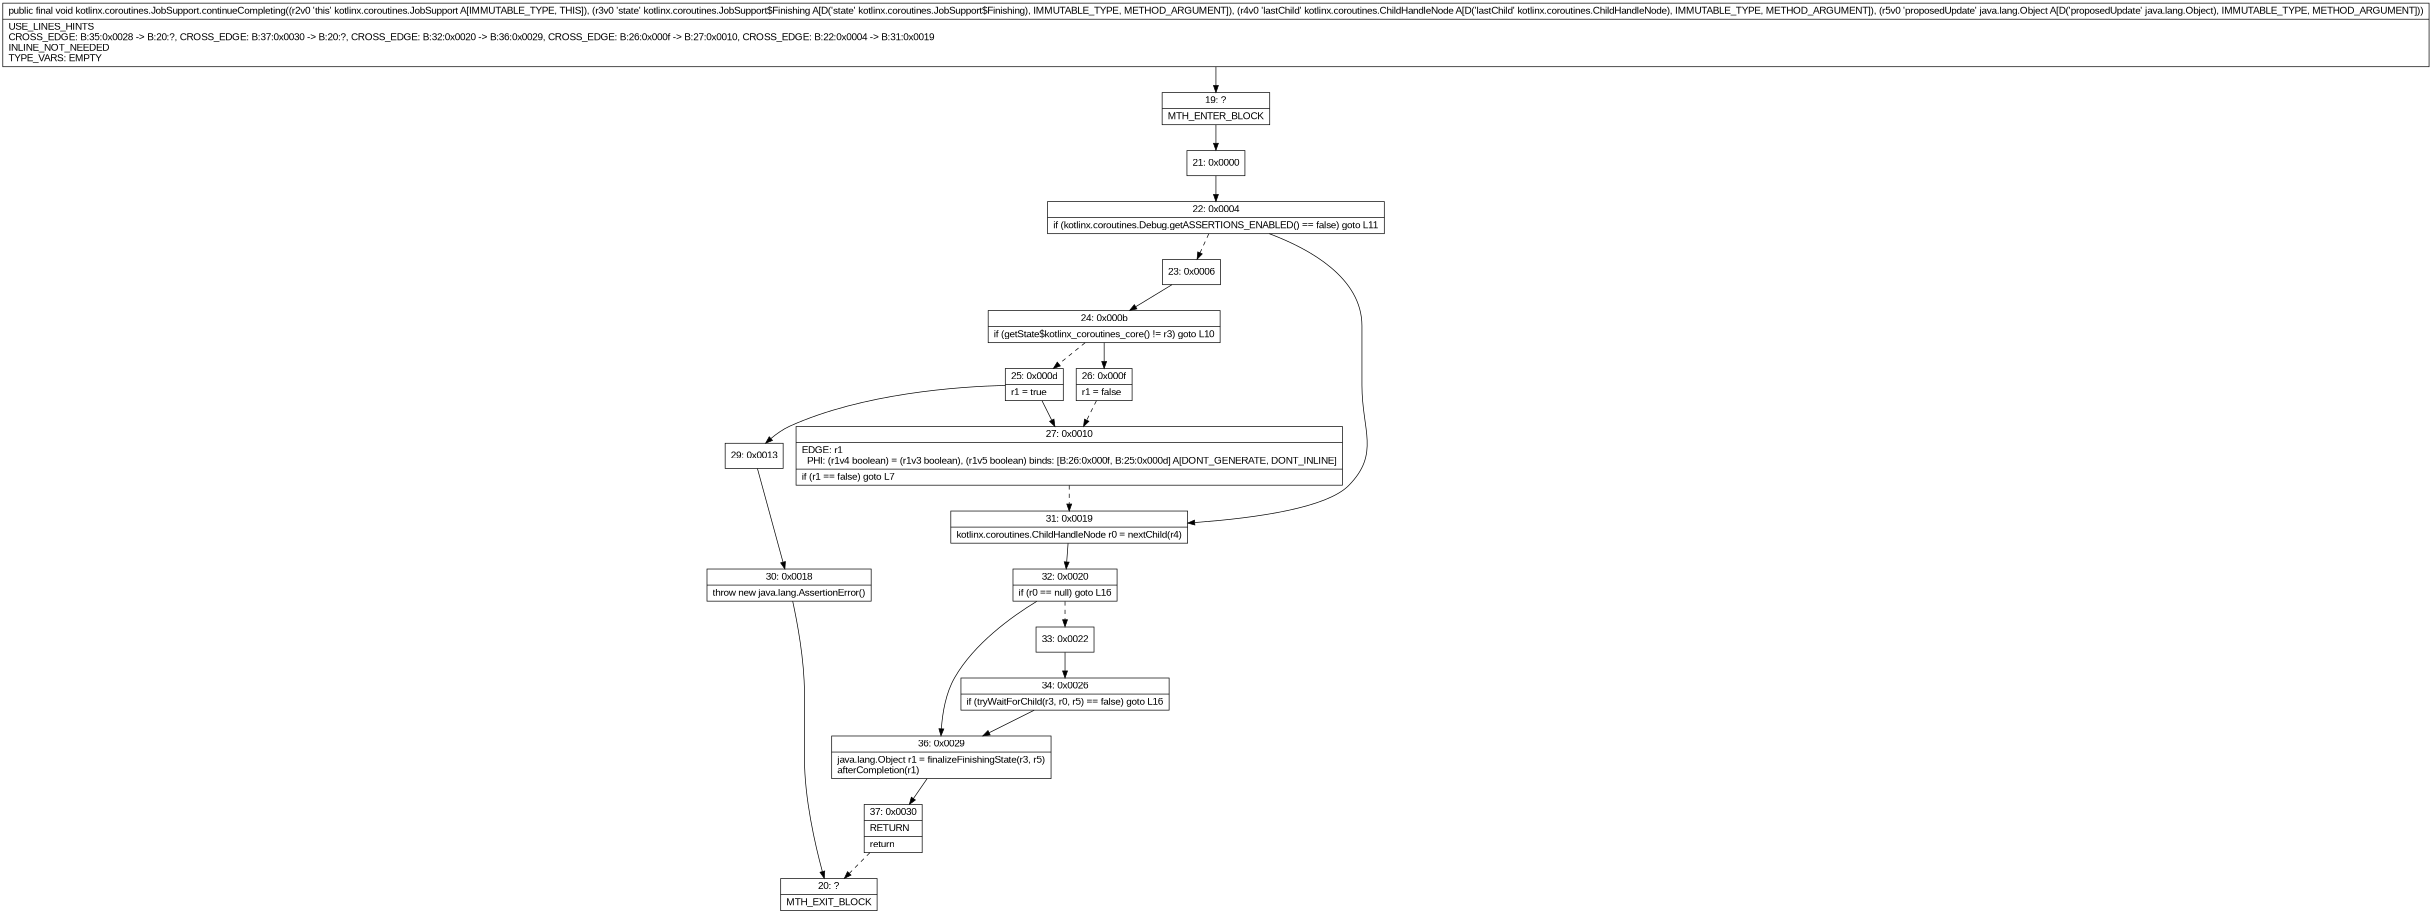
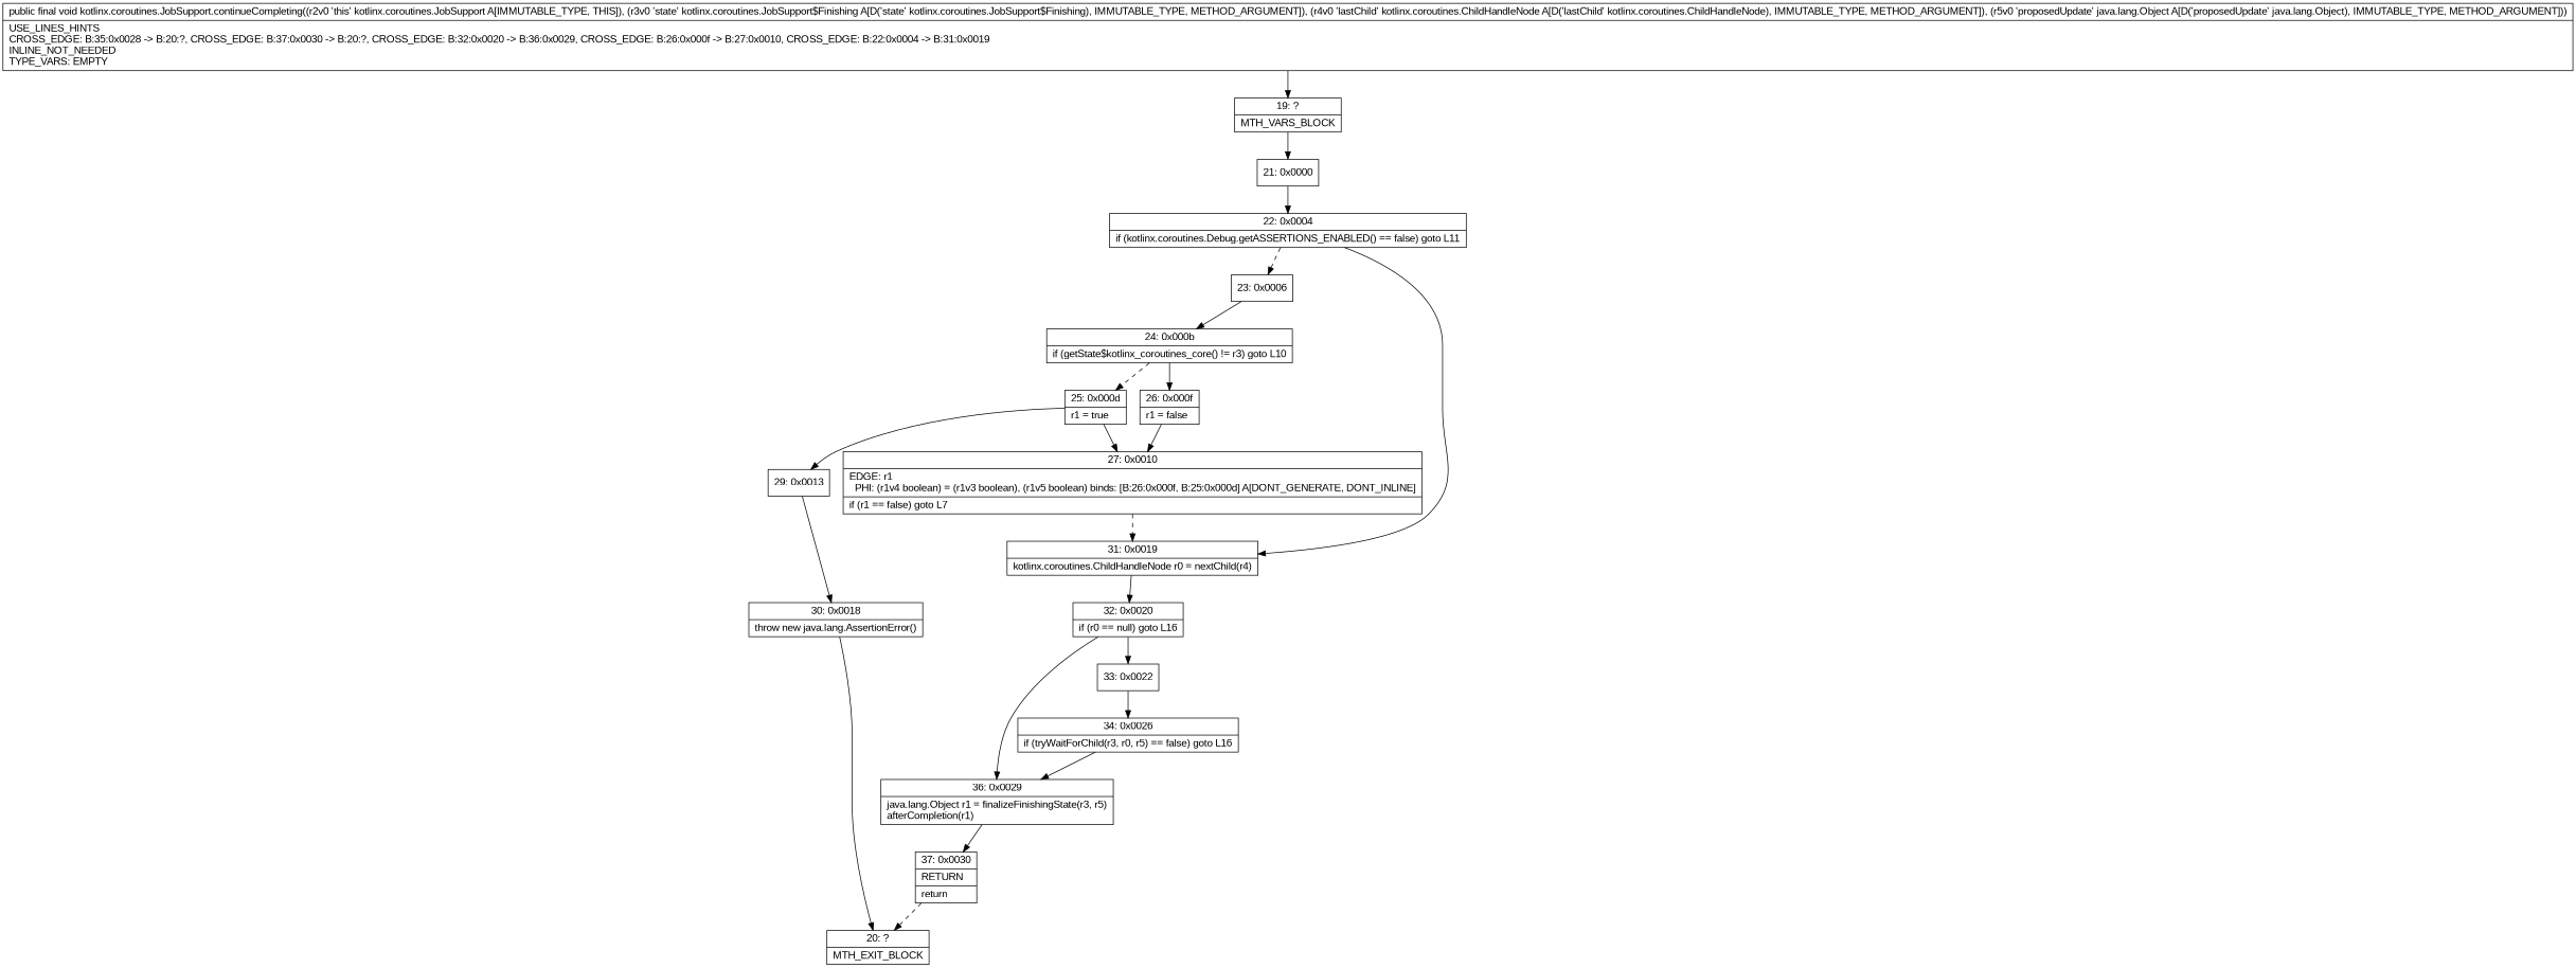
  digraph {
    fontname="Liberation Sans"
    node [fontname="Liberation Sans" shape=record]
    edge [fontname="Liberation Sans"]
-   n1 [label="{19\:\ ?|MTH_ENTER_BLOCK\l}"]
+   n1 [label="{19\:\ ?|MTH_VARS_BLOCK\l}"]
    n2 [label="{21\:\ 0x0000}"]
    n3 [label="{22\:\ 0x0004|if (kotlinx.coroutines.Debug.getASSERTIONS_ENABLED() == false) goto L11\l}"]
    n4 [label="{23\:\ 0x0006}"]
    n5 [label="{31\:\ 0x0019|kotlinx.coroutines.ChildHandleNode r0 = nextChild(r4)\l}"]
    n6 [label="{24\:\ 0x000b|if (getState$kotlinx_coroutines_core() != r3) goto L10\l}"]
    n7 [label="{32\:\ 0x0020|if (r0 == null) goto L16\l}"]
    n8 [label="{25\:\ 0x000d|r1 = true\l}"]
    n9 [label="{26\:\ 0x000f|r1 = false\l}"]
    n10 [label="{27\:\ 0x0010|EDGE: r1 \l  PHI: (r1v4 boolean) = (r1v3 boolean), (r1v5 boolean) binds: [B:26:0x000f, B:25:0x000d] A[DONT_GENERATE, DONT_INLINE]\l|if (r1 == false) goto L7\l}"]
    n11 [label="{29\:\ 0x0013}"]
    n12 [label="{30\:\ 0x0018|throw new java.lang.AssertionError()\l}"]
    n13 [label="{20\:\ ?|MTH_EXIT_BLOCK\l}"]
    n14 [label="{33\:\ 0x0022}"]
    n15 [label="{36\:\ 0x0029|java.lang.Object r1 = finalizeFinishingState(r3, r5)\lafterCompletion(r1)\l}"]
    n16 [label="{34\:\ 0x0026|if (tryWaitForChild(r3, r0, r5) == false) goto L16\l}"]
    n17 [label="{37\:\ 0x0030|RETURN\l|return\l}"]
    n18 [label="{public final void kotlinx.coroutines.JobSupport.continueCompleting((r2v0 'this' kotlinx.coroutines.JobSupport A[IMMUTABLE_TYPE, THIS]), (r3v0 'state' kotlinx.coroutines.JobSupport$Finishing A[D('state' kotlinx.coroutines.JobSupport$Finishing), IMMUTABLE_TYPE, METHOD_ARGUMENT]), (r4v0 'lastChild' kotlinx.coroutines.ChildHandleNode A[D('lastChild' kotlinx.coroutines.ChildHandleNode), IMMUTABLE_TYPE, METHOD_ARGUMENT]), (r5v0 'proposedUpdate' java.lang.Object A[D('proposedUpdate' java.lang.Object), IMMUTABLE_TYPE, METHOD_ARGUMENT]))  | USE_LINES_HINTS\lCROSS_EDGE: B:35:0x0028 \-\> B:20:?, CROSS_EDGE: B:37:0x0030 \-\> B:20:?, CROSS_EDGE: B:32:0x0020 \-\> B:36:0x0029, CROSS_EDGE: B:26:0x000f \-\> B:27:0x0010, CROSS_EDGE: B:22:0x0004 \-\> B:31:0x0019\lINLINE_NOT_NEEDED\lTYPE_VARS: EMPTY\l}"]
    n1 -> n2
    n2 -> n3
    n3 -> n4 [style=dashed]
    n3 -> n5
    n4 -> n6
    n5 -> n7
    n6 -> n8 [style=dashed]
    n6 -> n9
-   n7 -> n14 [style=dashed]
+   n7 -> n14 [style=solid]
    n7 -> n15
    n8 -> n10
    n8 -> n11
-   n9 -> n10 [style=dashed]
+   n9 -> n10
    n10 -> n5 [style=dashed]
    n11 -> n12
    n12 -> n13
    n14 -> n16
    n15 -> n17
    n16 -> n15
    n17 -> n13 [style=dashed]
    n18 -> n1
  }
